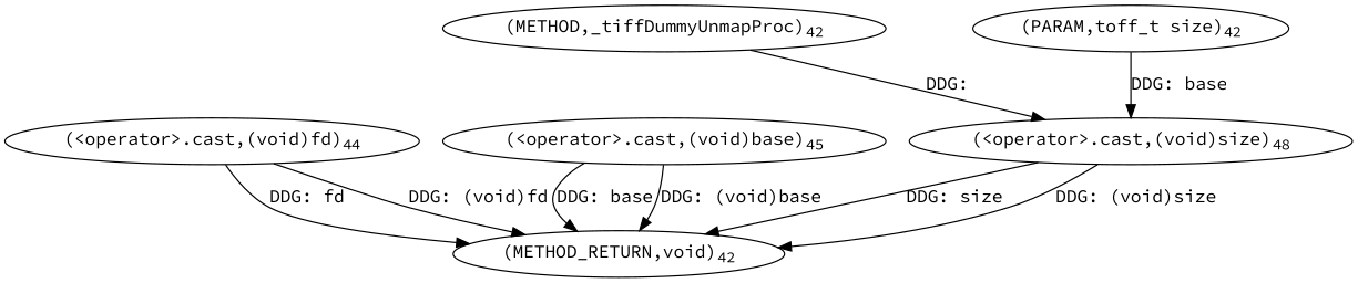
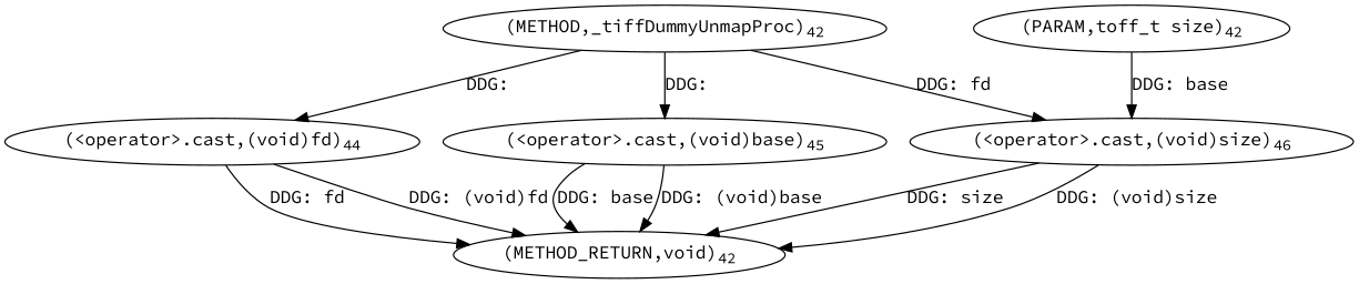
  digraph {
    fontname="Source Code Pro"
    node [fontname="Source Code Pro"]
    edge [fontname="Source Code Pro"]
    n1 [label=<(METHOD,_tiffDummyUnmapProc)<SUB>42</SUB>>]
    n2 [label=<(&lt;operator&gt;.cast,(void)fd)<SUB>44</SUB>>]
    n3 [label=<(&lt;operator&gt;.cast,(void)base)<SUB>45</SUB>>]
-   n4 [label=<(&lt;operator&gt;.cast,(void)size)<SUB>48</SUB>>]
+   n4 [label=<(&lt;operator&gt;.cast,(void)size)<SUB>46</SUB>>]
    n5 [label=<(PARAM,toff_t size)<SUB>42</SUB>>]
    n6 [label=<(METHOD_RETURN,void)<SUB>42</SUB>>]
-   n1 -> n4 [label="DDG: "]
+   n1 -> n2 [label="DDG: "]
+   n1 -> n3 [label="DDG: "]
+   n1 -> n4 [label="DDG: fd"]
    n2 -> n6 [label="DDG: fd"]
    n2 -> n6 [label="DDG: (void)fd"]
    n3 -> n6 [label="DDG: base"]
    n3 -> n6 [label="DDG: (void)base"]
    n4 -> n6 [label="DDG: size"]
    n4 -> n6 [label="DDG: (void)size"]
    n5 -> n4 [label="DDG: base"]
  }
